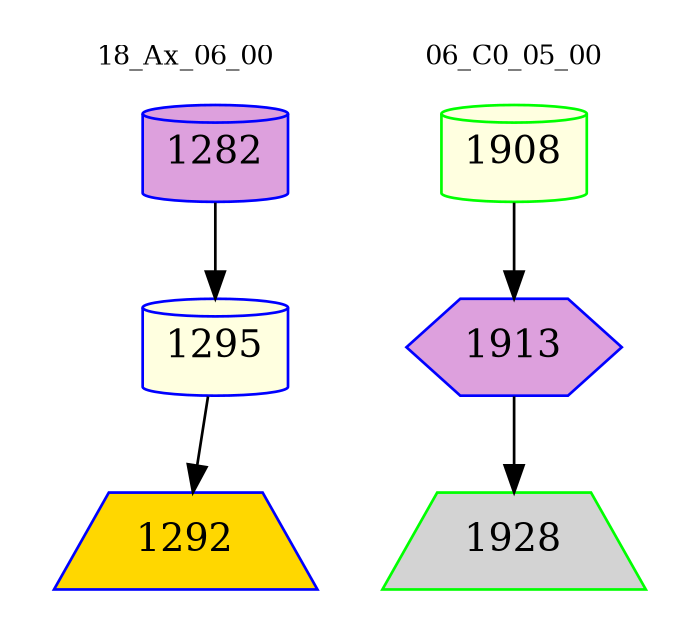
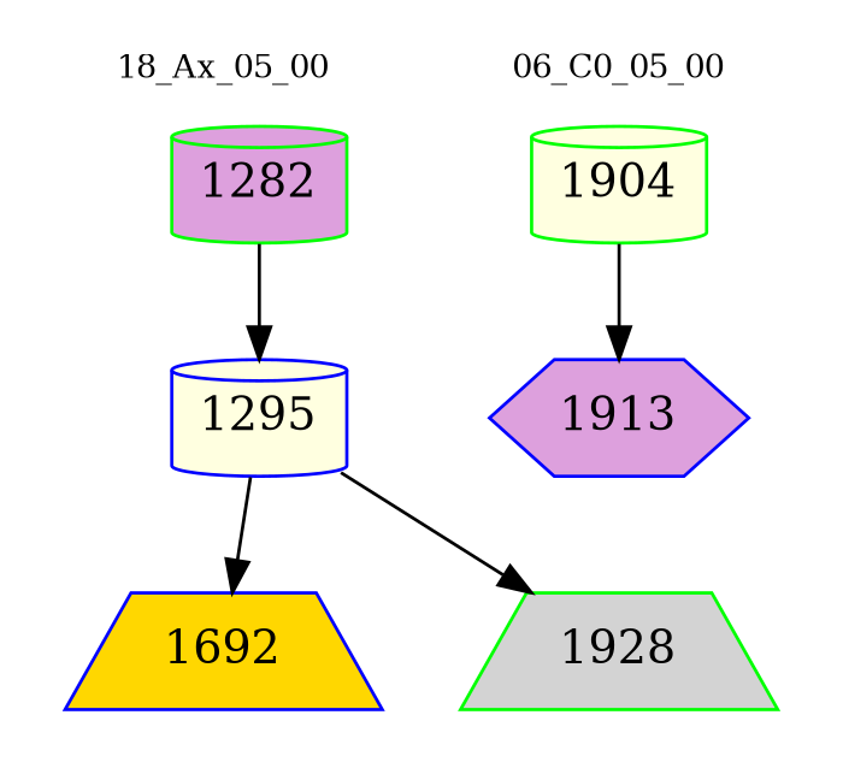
  digraph {
    node [color=green fillcolor=plum shape=cylinder style=filled]
    edge [color=black]
-   n1 [color=blue label=1282]
+   n1 [label=1282]
    n2 [color=blue fillcolor=lightyellow label=1295]
-   n3 [color=blue fillcolor=gold label=1292 shape=trapezium]
-   n4 [fillcolor=lightyellow label=1908]
+   n3 [color=blue fillcolor=gold label=1692 shape=trapezium]
+   n4 [fillcolor=lightyellow label=1904]
    n5 [color=blue label=1913 shape=hexagon]
    n6 [fillcolor=lightgrey label=1928 shape=trapezium]
    subgraph cluster_1 {
      color=white
      fontsize=10
-     label="18_Ax_06_00"
+     label="18_Ax_05_00"
      n1
      n2
      n3
    }
    subgraph cluster_2 {
      color=white
      fontsize=10
      label="06_C0_05_00"
      n4
      n5
      n6
    }
    n1 -> n2
    n2 -> n3
    n4 -> n5
-   n5 -> n6
+   n2 -> n6
  }
